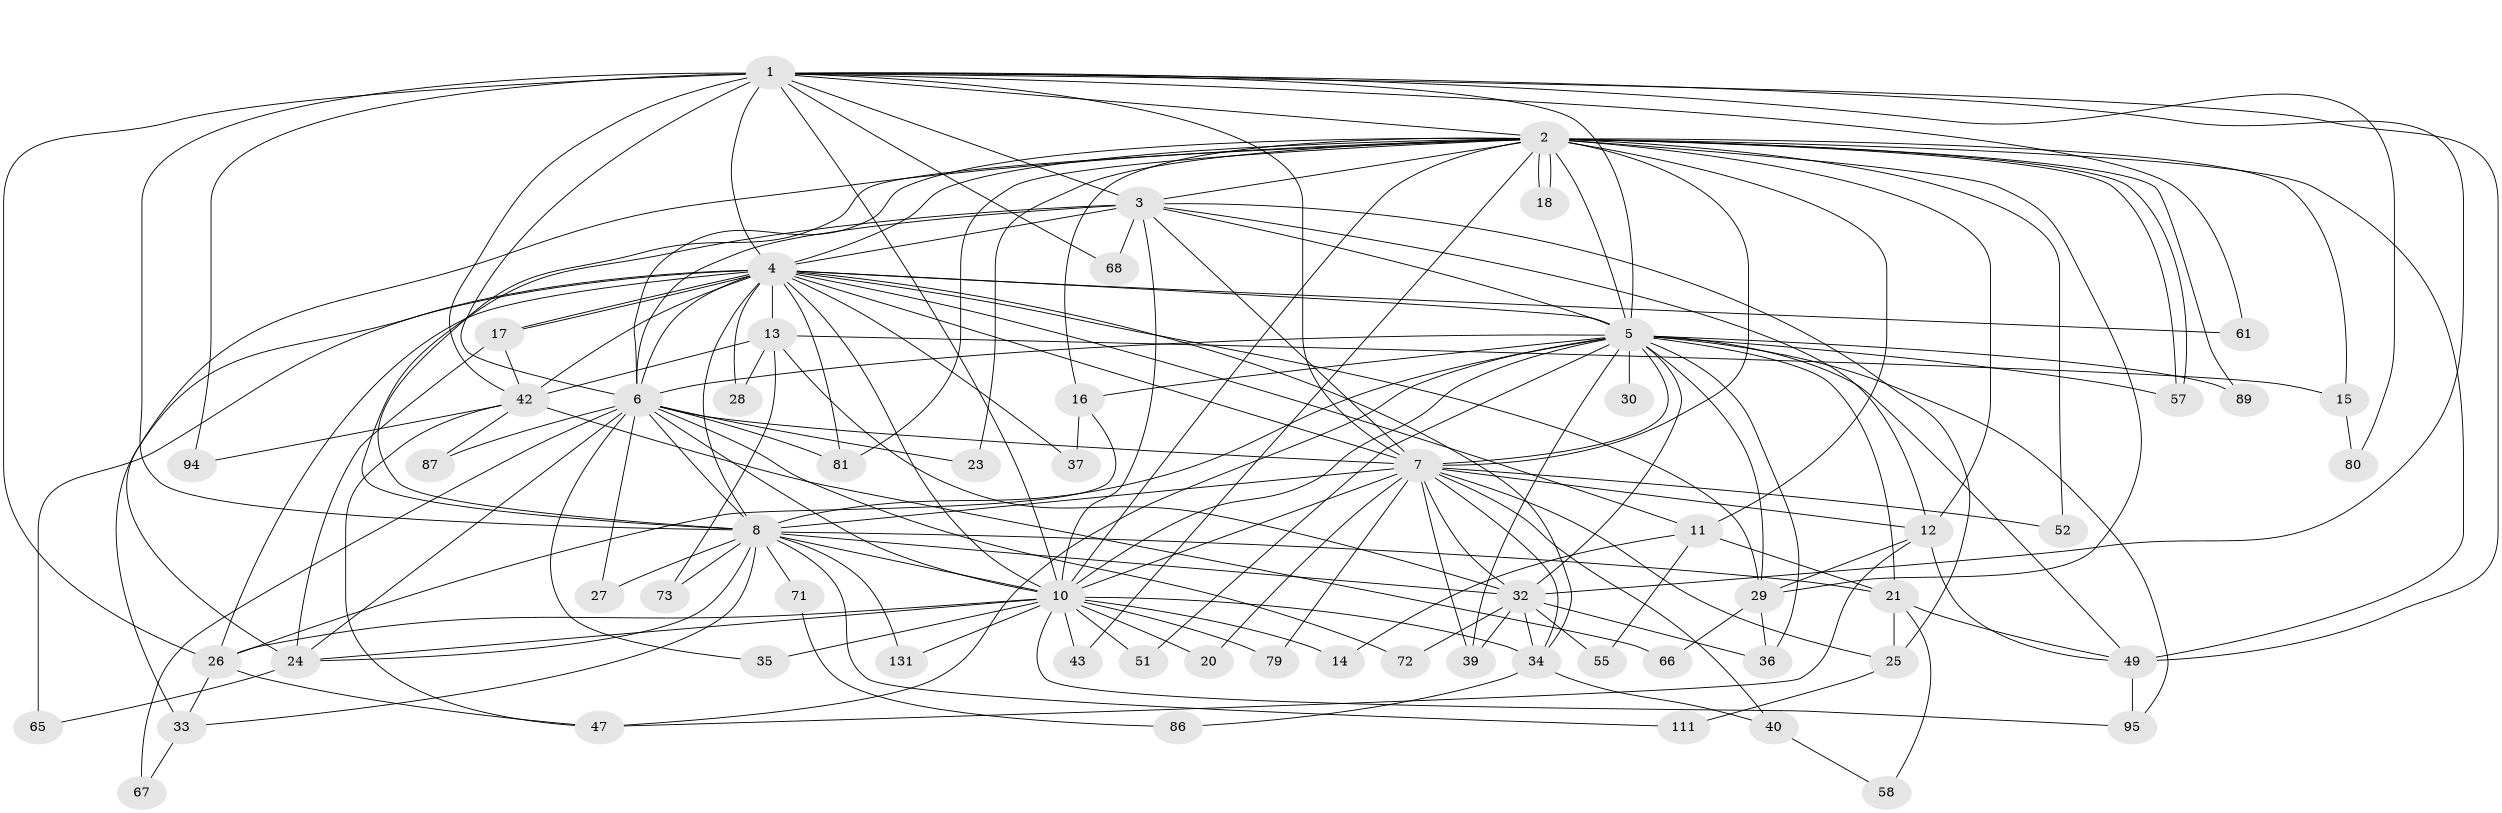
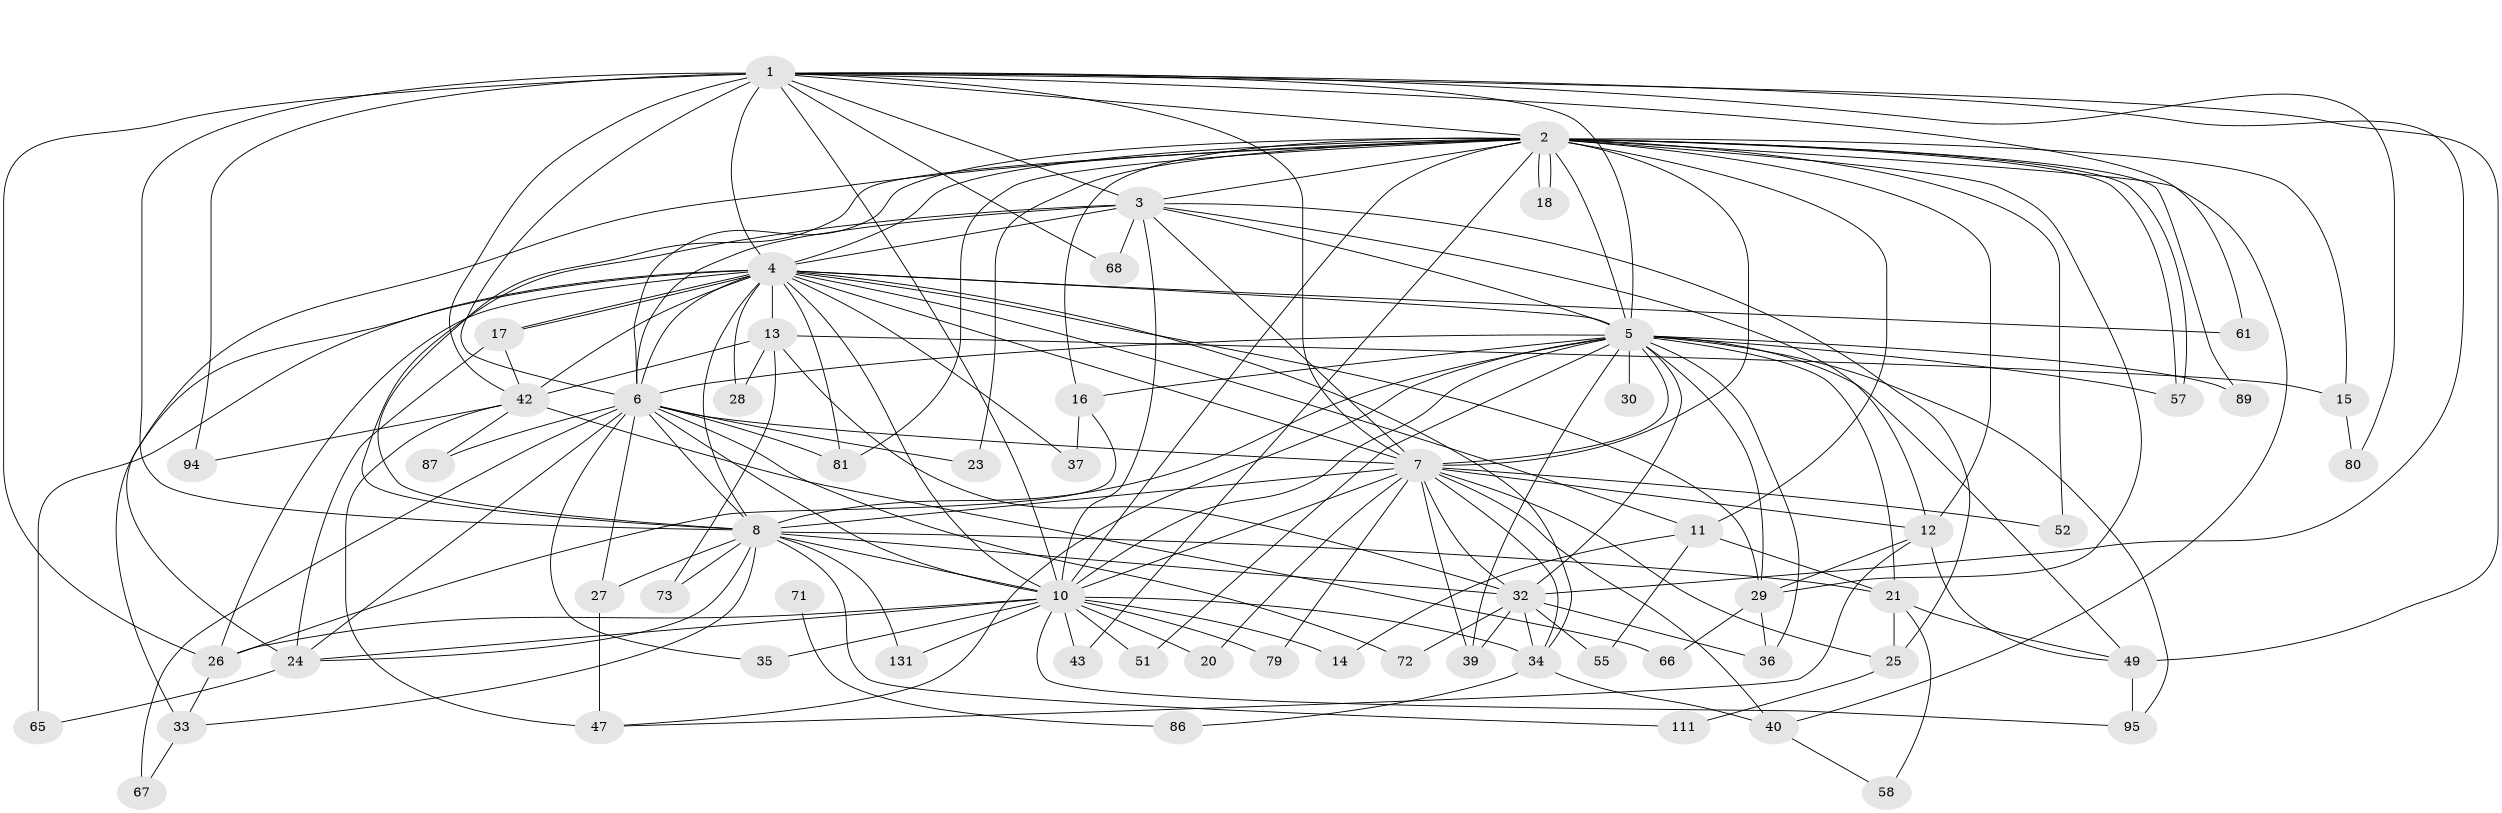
  graph {
    node [color=gray90 style=filled]
    1 [super="+63"]
    2 [super="+83+124"]
    3 [super="+104+108+112"]
    4 [super="+120+97+116+113+19+96+9+56+78"]
    5 [super="+85+109+98+118+41+48+53"]
    6 [super="+22"]
    7 [super="+88"]
    8
    10 [super="+60"]
    26 [super="+31+64"]
    32 [super="+106+100+50"]
    42 [super="+46+75+93"]
    49 [super="+123+99"]
    61
    68
    80
    94
    11
    12 [super="+54"]
    15
    16
    18
    23
    24 [super="+122"]
    29
    40
    43
    52
    57 [super="+117"]
    81 [super="+114"]
    89 [super="+90"]
    25
    13
    17
    28
    33
    34 [super="+59"]
    37
    65
    30
    21 [super="+105+91"]
    36 [super="+115"]
    39
    47 [super="+74"]
    51
    95
    27
    35
    67
    72
    87 [super="+107"]
    20
    79
    71
    73
    n56 [label=131]
    111
    14
    55
    66
    58
    86
    1 -- 2
    1 -- 3 [weight=2]
    1 -- 4 [weight=3]
    1 -- 5
    1 -- 6
    1 -- 7
    1 -- 8 [weight=2]
    1 -- 10
    1 -- 26
    1 -- 32
    1 -- 42
    1 -- 49
    1 -- 61
    1 -- 68
    1 -- 80
    1 -- 94
    2 -- 3
    2 -- 4 [weight=2]
    2 -- 5
    2 -- 6
    2 -- 7
    2 -- 8
    2 -- 10
    2 -- 11
    2 -- 12
    2 -- 15
    2 -- 16
    2 -- 18
    2 -- 18
    2 -- 23
    2 -- 24
    2 -- 29
-   2 -- 49
+   2 -- 40
    2 -- 43
    2 -- 52
    2 -- 57
    2 -- 57
    2 -- 81
    2 -- 89 [weight=2]
    3 -- 4 [weight=3]
    3 -- 5 [weight=2]
    3 -- 6
    3 -- 7
    3 -- 8 [weight=2]
    3 -- 10 [weight=3]
    3 -- 68
    3 -- 12
    3 -- 25
    4 -- 5 [weight=3]
    4 -- 6 [weight=3]
    4 -- 7 [weight=3]
    4 -- 8 [weight=5]
    4 -- 10 [weight=2]
    4 -- 26
    4 -- 42 [weight=4]
    4 -- 61
    4 -- 11 [weight=2]
    4 -- 29
    4 -- 81
    4 -- 13 [weight=2]
    4 -- 17 [weight=2]
    4 -- 17
    4 -- 28
    4 -- 33
    4 -- 34 [weight=2]
    4 -- 37
    4 -- 65
    5 -- 6 [weight=2]
    5 -- 7
    5 -- 8 [weight=3]
    5 -- 10 [weight=3]
    5 -- 32
    5 -- 49 [weight=2]
    5 -- 16
    5 -- 29
    5 -- 57
    5 -- 89 [weight=2]
    5 -- 30
    5 -- 21 [weight=2]
    5 -- 36
    5 -- 39
    5 -- 47
    5 -- 51
    5 -- 95
    6 -- 7
    6 -- 8
    6 -- 10
    6 -- 23
    6 -- 24
    6 -- 81
    6 -- 27
    6 -- 35
    6 -- 67
    6 -- 72
    6 -- 87
    7 -- 8
    7 -- 10
    7 -- 32
    7 -- 12
    7 -- 40
    7 -- 52
    7 -- 25
    7 -- 34 [weight=2]
    7 -- 39
    7 -- 20
    7 -- 79
    8 -- 10
    8 -- 32
    8 -- 24
    8 -- 33
    8 -- 21
    8 -- 27
-   8 -- 71
    8 -- 73
    8 -- n56
    8 -- 111
    10 -- 26
    10 -- 24
    10 -- 43
    10 -- 34
    10 -- 51
    10 -- 95
    10 -- 35
    10 -- 20
    10 -- 79
    10 -- n56
    10 -- 14
    26 -- 33
-   26 -- 47
+   27 -- 47
    32 -- 34
    32 -- 36
    32 -- 39
    32 -- 72
    32 -- 55
    42 -- 94
    42 -- 47
    42 -- 87 [weight=2]
    42 -- 66
    49 -- 95
    11 -- 21
    11 -- 14
    11 -- 55
    12 -- 49
    12 -- 29
    12 -- 47
    15 -- 80
    16 -- 26
    16 -- 37
    24 -- 65
    29 -- 36
    29 -- 66
    40 -- 58
    25 -- 111
    13 -- 32
    13 -- 42
    13 -- 15
    13 -- 28
    13 -- 73
    17 -- 42
    17 -- 24
    33 -- 67
    34 -- 40
    34 -- 86
    21 -- 49
    21 -- 25
    21 -- 58
    71 -- 86
  }
